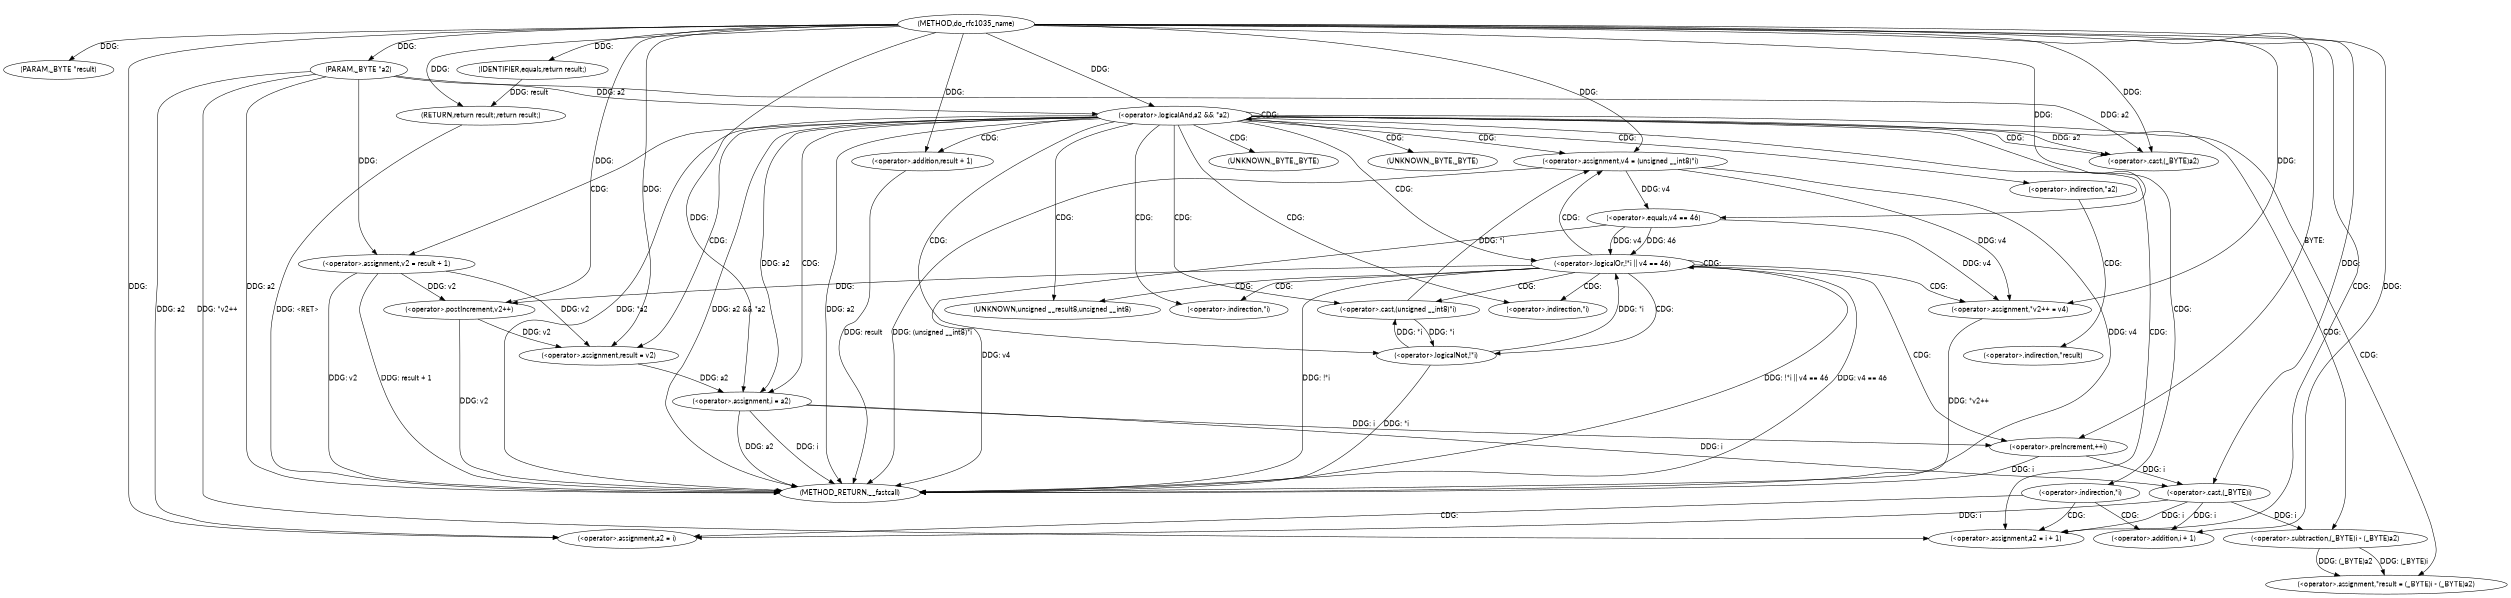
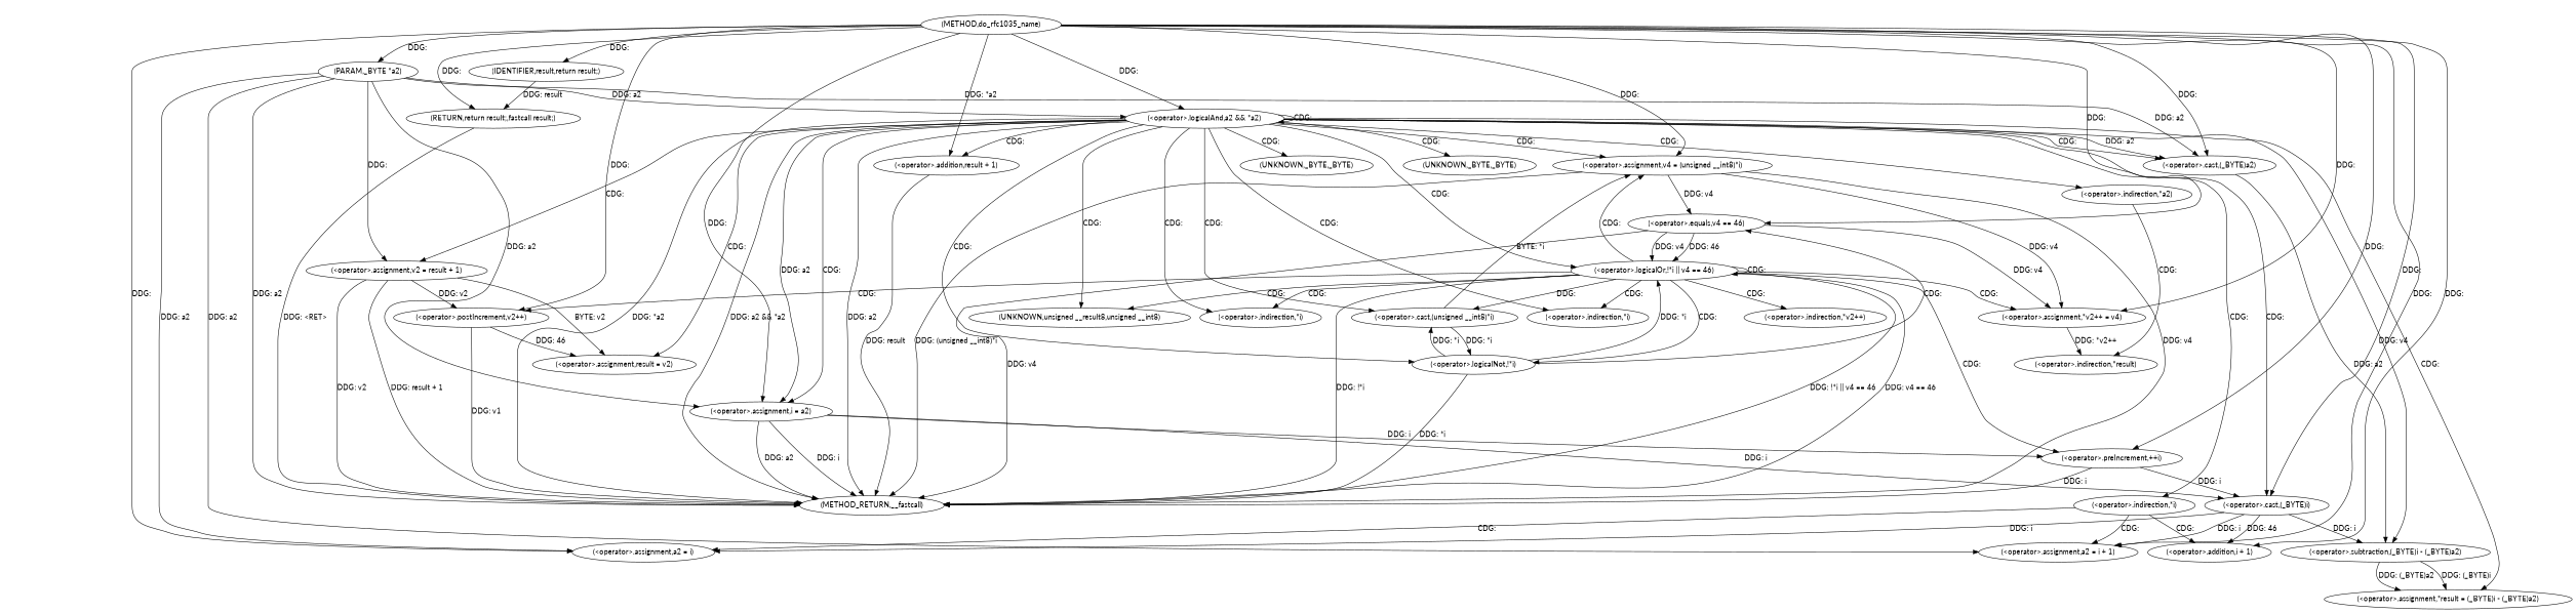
  digraph {
    fontname=Lato
    node [fontname=Lato]
    edge [fontname=Lato]
    n1 [label="(METHOD,do_rfc1035_name)"]
-   n2 [label="(PARAM,_BYTE *result)"]
    n3 [label="(PARAM,_BYTE *a2)"]
    n4 [label="(<operator>.logicalAnd,a2 && *a2)"]
    n5 [label="(<operator>.addition,result + 1)"]
    n6 [label="(<operator>.assignment,i = a2)"]
    n7 [label="(<operator>.preIncrement,++i)"]
    n8 [label="(<operator>.assignment,v4 = (unsigned __int8)*i)"]
    n9 [label="(<operator>.equals,v4 == 46)"]
    n10 [label="(<operator>.assignment,*v2++ = v4)"]
    n11 [label="(<operator>.postIncrement,v2++)"]
    n12 [label="(<operator>.cast,(_BYTE)i)"]
    n13 [label="(<operator>.cast,(_BYTE)a2)"]
    n14 [label="(<operator>.assignment,result = v2)"]
    n15 [label="(<operator>.assignment,a2 = i + 1)"]
    n16 [label="(<operator>.addition,i + 1)"]
    n17 [label="(<operator>.assignment,a2 = i)"]
-   n18 [label="(RETURN,return result;,return result;)"]
-   n19 [label="(IDENTIFIER,equals,return result;)"]
+   n18 [label="(RETURN,return result;,fastcall result;)"]
+   n19 [label="(IDENTIFIER,result,return result;)"]
    n20 [label="(<operator>.assignment,v2 = result + 1)"]
    n21 [label="(METHOD_RETURN,__fastcall)"]
    n22 [label="(<operator>.cast,(unsigned __int8)*i)"]
    n23 [label="(<operator>.logicalOr,!*i || v4 == 46)"]
    n24 [label="(<operator>.logicalNot,!*i)"]
    n25 [label="(<operator>.assignment,*result = (_BYTE)i - (_BYTE)a2)"]
    n26 [label="(<operator>.subtraction,(_BYTE)i - (_BYTE)a2)"]
    n27 [label="(<operator>.indirection,*a2)"]
    n28 [label="(UNKNOWN,unsigned __result8,unsigned __int8)"]
    n29 [label="(<operator>.indirection,*i)"]
    n30 [label="(<operator>.indirection,*i)"]
    n31 [label="(UNKNOWN,_BYTE,_BYTE)"]
    n32 [label="(UNKNOWN,_BYTE,_BYTE)"]
    n33 [label="(<operator>.indirection,*i)"]
+   n34 [label="(<operator>.indirection,*v2++)"]
    n35 [label="(<operator>.indirection,*result)"]
-   n1 -> n2 [label="DDG: "]
    n1 -> n3 [label="DDG: "]
    n1 -> n4 [label="DDG: "]
-   n1 -> n5 [label="DDG: "]
+   n1 -> n5 [label="DDG: *a2"]
    n1 -> n6 [label="DDG: "]
-   n1 -> n7 [label="BYTE: "]
+   n1 -> n7 [label="DDG: "]
    n1 -> n8 [label="DDG: "]
    n1 -> n9 [label="DDG: "]
    n1 -> n10 [label="DDG: "]
    n1 -> n11 [label="DDG: "]
    n1 -> n12 [label="DDG: "]
    n1 -> n13 [label="DDG: "]
-   n1 -> n14 [label="DDG: "]
-   n1 -> n15 [label="CDG: "]
+   n1 -> n15 [label="DDG: "]
    n1 -> n16 [label="DDG: "]
    n1 -> n17 [label="DDG: "]
    n1 -> n18 [label="DDG: "]
    n1 -> n19 [label="DDG: "]
    n3 -> n4 [label="DDG: a2"]
-   n14 -> n6 [label="DDG: a2"]
+   n3 -> n6 [label="DDG: a2"]
    n3 -> n13 [label="DDG: a2"]
-   n3 -> n15 [label="DDG: *v2++"]
+   n3 -> n15 [label="DDG: a2"]
    n3 -> n17 [label="DDG: a2"]
    n3 -> n20 [label="DDG: "]
    n3 -> n21 [label="DDG: a2"]
    n4 -> n4 [label="CDG: "]
    n4 -> n5 [label="CDG: "]
    n4 -> n6 [label="DDG: a2"]
    n4 -> n6 [label="CDG: "]
    n4 -> n8 [label="CDG: "]
-   n4 -> n15 [label="CDG: "]
+   n4 -> n12 [label="CDG: "]
    n4 -> n13 [label="DDG: a2"]
    n4 -> n13 [label="CDG: "]
    n4 -> n14 [label="CDG: "]
    n4 -> n20 [label="CDG: "]
    n4 -> n21 [label="DDG: a2"]
    n4 -> n21 [label="DDG: *a2"]
    n4 -> n21 [label="DDG: a2 && *a2"]
    n4 -> n22 [label="CDG: "]
    n4 -> n23 [label="CDG: "]
    n4 -> n24 [label="CDG: "]
    n4 -> n25 [label="CDG: "]
-   n4 -> n26 [label="CDG: "]
+   n4 -> n26 [label="DDG: v4"]
    n4 -> n27 [label="CDG: "]
    n4 -> n28 [label="CDG: "]
    n4 -> n29 [label="CDG: "]
    n4 -> n30 [label="CDG: "]
    n4 -> n31 [label="CDG: "]
    n4 -> n32 [label="CDG: "]
    n4 -> n33 [label="CDG: "]
    n5 -> n21 [label="DDG: result"]
    n6 -> n7 [label="DDG: i"]
    n6 -> n12 [label="DDG: i"]
    n6 -> n21 [label="DDG: i"]
    n6 -> n21 [label="DDG: a2"]
    n7 -> n12 [label="DDG: i"]
    n7 -> n21 [label="DDG: i"]
    n8 -> n9 [label="DDG: v4"]
    n8 -> n10 [label="DDG: v4"]
    n8 -> n21 [label="DDG: (unsigned __int8)*i"]
    n8 -> n21 [label="DDG: v4"]
    n9 -> n10 [label="DDG: v4"]
    n9 -> n21 [label="DDG: v4"]
    n9 -> n23 [label="DDG: v4"]
    n9 -> n23 [label="DDG: 46"]
-   n10 -> n21 [label="DDG: *v2++"]
-   n11 -> n14 [label="DDG: v2"]
-   n11 -> n21 [label="DDG: v2"]
+   n10 -> n35 [label="DDG: *v2++"]
+   n11 -> n14 [label="DDG: 46"]
+   n11 -> n21 [label="DDG: v1"]
    n12 -> n15 [label="DDG: i"]
-   n12 -> n16 [label="DDG: i"]
+   n12 -> n16 [label="DDG: 46"]
    n12 -> n17 [label="DDG: i"]
    n12 -> n26 [label="DDG: i"]
+   n13 -> n26 [label="DDG: a2"]
    n18 -> n21 [label="DDG: <RET>"]
    n19 -> n18 [label="DDG: result"]
    n20 -> n11 [label="DDG: v2"]
-   n20 -> n14 [label="DDG: v2"]
+   n20 -> n14 [label="BYTE: v2"]
    n20 -> n21 [label="DDG: v2"]
    n20 -> n21 [label="DDG: result + 1"]
-   n22 -> n8 [label="DDG: *i"]
+   n22 -> n8 [label="BYTE: *i"]
    n22 -> n24 [label="DDG: *i"]
    n23 -> n7 [label="CDG: "]
    n23 -> n8 [label="CDG: "]
    n23 -> n10 [label="CDG: "]
-   n23 -> n11 [label="DDG: "]
+   n23 -> n11 [label="CDG: "]
    n23 -> n21 [label="DDG: !*i || v4 == 46"]
    n23 -> n21 [label="DDG: !*i"]
    n23 -> n21 [label="DDG: v4 == 46"]
-   n23 -> n22 [label="CDG: "]
+   n23 -> n22 [label="DDG: "]
    n23 -> n23 [label="CDG: "]
    n23 -> n24 [label="CDG: "]
    n23 -> n28 [label="CDG: "]
    n23 -> n29 [label="CDG: "]
    n23 -> n30 [label="CDG: "]
+   n23 -> n34 [label="CDG: "]
+   n24 -> n9 [label="CDG: "]
    n24 -> n21 [label="DDG: *i"]
    n24 -> n22 [label="DDG: *i"]
    n24 -> n23 [label="DDG: *i"]
    n26 -> n25 [label="DDG: (_BYTE)i"]
    n26 -> n25 [label="DDG: (_BYTE)a2"]
    n27 -> n35 [label="CDG: "]
    n33 -> n15 [label="CDG: "]
    n33 -> n16 [label="CDG: "]
    n33 -> n17 [label="CDG: "]
  }
